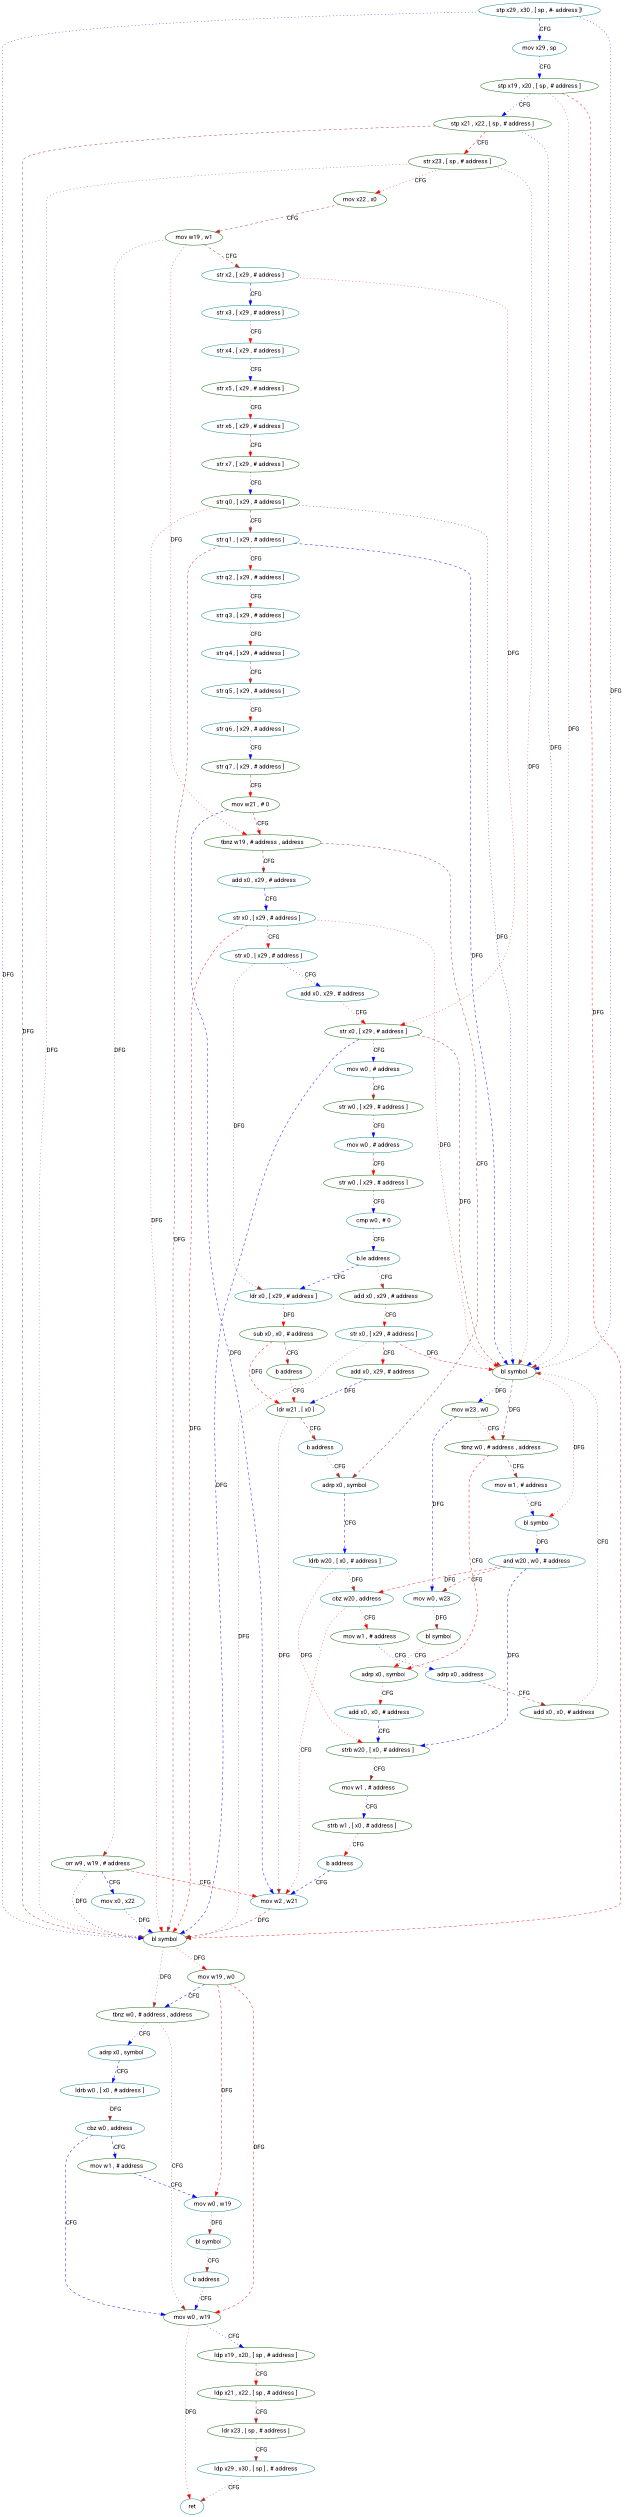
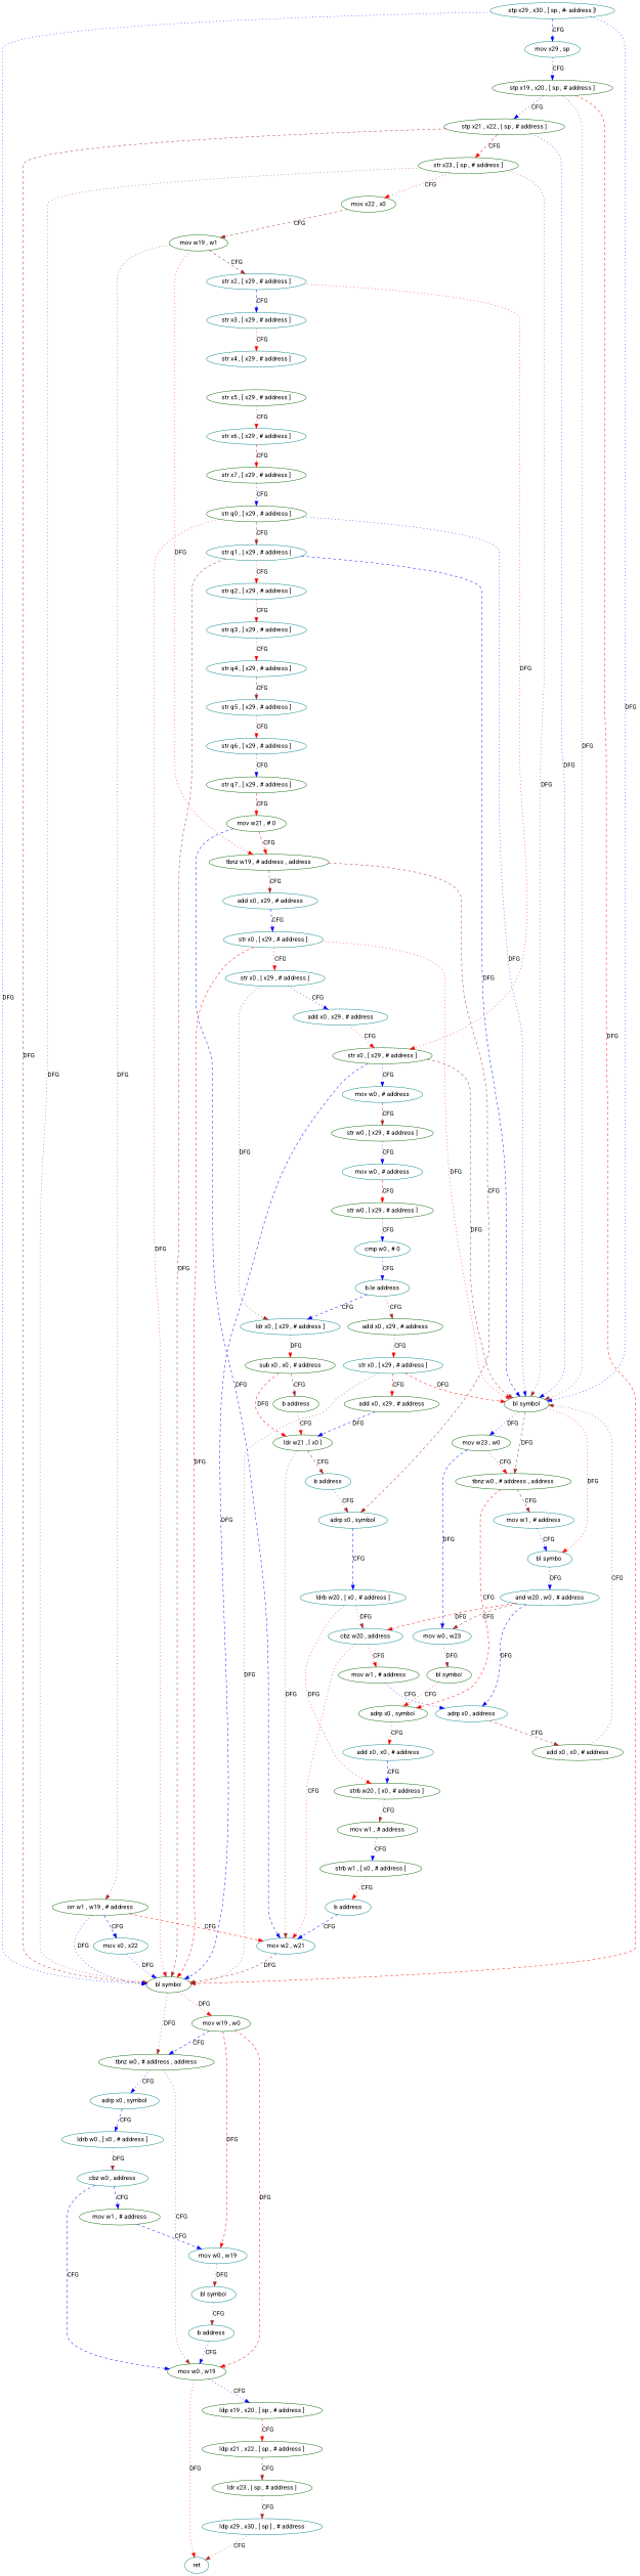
  digraph {
    fontname=Roboto
    node [color=teal fontname=Roboto]
    edge [color=blue fontname=Roboto style=dotted]
    n1 [label="stp x29 , x30 , [ sp , #- address ]!"]
    n2 [label="mov x29 , sp"]
    n3 [color=darkgreen label="bl symbol"]
    n4 [color=darkgreen label="bl symbol"]
    n5 [color=darkgreen label="stp x19 , x20 , [ sp , # address ]"]
    n6 [color=darkgreen label="mov w23 , w0"]
    n7 [color=darkgreen label="tbnz w0 , # address , address"]
    n8 [label="bl symbol"]
    n9 [color=darkgreen label="mov w19 , w0"]
    n10 [color=darkgreen label="tbnz w0 , # address , address"]
    n11 [color=darkgreen label="stp x21 , x22 , [ sp , # address ]"]
    n12 [color=darkgreen label="str x23 , [ sp , # address ]"]
    n13 [color=darkgreen label="mov x22 , x0"]
    n14 [color=darkgreen label="mov w19 , w1"]
    n15 [label="str x2 , [ x29 , # address ]"]
    n16 [color=darkgreen label="tbnz w19 , # address , address"]
-   n17 [color=darkgreen label="orr w9 , w19 , # address"]
+   n17 [color=darkgreen label="orr w1 , w19 , # address"]
    n18 [label="mov x0 , x22"]
    n19 [label="str x3 , [ x29 , # address ]"]
    n20 [color=darkgreen label="str x0 , [ x29 , # address ]"]
    n21 [label="add x0 , x29 , # address"]
    n22 [label="adrp x0 , symbol"]
    n23 [label="mov w2 , w21"]
    n24 [label="str x4 , [ x29 , # address ]"]
    n25 [label="mov w0 , # address"]
    n26 [color=darkgreen label="str x5 , [ x29 , # address ]"]
    n27 [label="str x6 , [ x29 , # address ]"]
    n28 [color=darkgreen label="str x7 , [ x29 , # address ]"]
    n29 [color=darkgreen label="str q0 , [ x29 , # address ]"]
    n30 [label="str q1 , [ x29 , # address ]"]
    n31 [label="str q2 , [ x29 , # address ]"]
    n32 [label="str q3 , [ x29 , # address ]"]
    n33 [label="str q4 , [ x29 , # address ]"]
    n34 [label="str q5 , [ x29 , # address ]"]
    n35 [label="str q6 , [ x29 , # address ]"]
    n36 [color=darkgreen label="str q7 , [ x29 , # address ]"]
    n37 [color=darkgreen label="mov w21 , # 0"]
    n38 [label="str x0 , [ x29 , # address ]"]
    n39 [label="ldrb w20 , [ x0 , # address ]"]
    n40 [label="str x0 , [ x29 , # address ]"]
    n41 [label="cbz w20 , address"]
    n42 [color=darkgreen label="strb w20 , [ x0 , # address ]"]
    n43 [label="add x0 , x29 , # address"]
    n44 [label="ldr x0 , [ x29 , # address ]"]
    n45 [color=darkgreen label="sub x0 , x0 , # address"]
    n46 [color=darkgreen label="str w0 , [ x29 , # address ]"]
    n47 [label="mov w0 , # address"]
    n48 [color=darkgreen label="str w0 , [ x29 , # address ]"]
    n49 [label="cmp w0 , # 0"]
    n50 [label="b.le address"]
    n51 [color=darkgreen label="add x0 , x29 , # address"]
    n52 [label="str x0 , [ x29 , # address ]"]
    n53 [color=darkgreen label="b address"]
    n54 [color=darkgreen label="ldr w21 , [ x0 ]"]
    n55 [color=darkgreen label="add x0 , x29 , # address"]
    n56 [color=darkgreen label="mov w1 , # address"]
    n57 [color=darkgreen label="mov w1 , # address"]
    n58 [label="adrp x0 , address"]
    n59 [color=darkgreen label="add x0 , x0 , # address"]
    n60 [label="b address"]
    n61 [label="mov w0 , w23"]
    n62 [color=darkgreen label="adrp x0 , symbol"]
    n63 [label="mov w1 , # address"]
    n64 [label="and w20 , w0 , # address"]
    n65 [color=darkgreen label="bl symbol"]
    n66 [label="add x0 , x0 , # address"]
    n67 [color=darkgreen label="mov w0 , w19"]
    n68 [label="mov w0 , w19"]
    n69 [label="adrp x0 , symbol"]
    n70 [color=darkgreen label="ldp x19 , x20 , [ sp , # address ]"]
    n71 [label=ret]
    n72 [label="bl symbol"]
    n73 [label="ldrb w0 , [ x0 , # address ]"]
    n74 [color=darkgreen label="ldp x21 , x22 , [ sp , # address ]"]
    n75 [label="cbz w0 , address"]
    n76 [color=darkgreen label="strb w1 , [ x0 , # address ]"]
    n77 [label="b address"]
    n78 [color=darkgreen label="ldr x23 , [ sp , # address ]"]
    n79 [label="ldp x29 , x30 , [ sp ] , # address"]
    n80 [color=darkgreen label="mov w1 , # address"]
    n81 [label="b address"]
    n1 -> n2 [label=CFG style=dashed]
    n1 -> n3 [label=DFG]
    n1 -> n4 [label=DFG]
    n2 -> n5 [label=CFG]
    n3 -> n6 [label=DFG]
    n3 -> n7 [color=brown label=DFG style=dashed]
    n3 -> n8 [color=red label=DFG]
    n4 -> n9 [color=red label=DFG]
    n4 -> n10 [color=brown label=DFG]
    n5 -> n3 [color=brown label=DFG]
    n5 -> n4 [color=red label=DFG style=dashed]
    n5 -> n11 [label=CFG]
    n6 -> n7 [color=red label=CFG]
    n6 -> n61 [label=DFG style=dashed]
    n7 -> n62 [color=red label=CFG style=dashed]
    n7 -> n63 [color=brown label=CFG style=dashed]
    n8 -> n64 [label=DFG]
    n9 -> n10 [label=CFG style=dashed]
    n9 -> n67 [color=red label=DFG style=dashed]
    n9 -> n68 [color=red label=DFG style=dashed]
    n10 -> n67 [color=brown label=CFG]
    n10 -> n69 [label=CFG]
    n11 -> n3 [label=DFG]
    n11 -> n4 [color=brown label=DFG style=dashed]
    n11 -> n12 [color=red label=CFG style=dashed]
    n12 -> n3 [color=brown label=DFG]
    n12 -> n4 [color=brown label=DFG]
    n12 -> n13 [color=red label=CFG]
    n13 -> n14 [color=brown label=CFG style=dashed]
    n14 -> n15 [color=brown label=CFG style=dashed]
    n14 -> n16 [color=red label=DFG]
    n14 -> n17 [color=brown label=DFG]
    n15 -> n19 [label=CFG style=dashed]
    n15 -> n20 [color=red label=DFG]
    n16 -> n21 [color=brown label=CFG style=dashed]
    n16 -> n22 [color=brown label=CFG style=dashed]
    n17 -> n4 [label=DFG]
    n17 -> n18 [label=CFG style=dashed]
    n17 -> n23 [color=red label=CFG style=dashed]
    n18 -> n4 [label=DFG]
    n19 -> n24 [color=red label=CFG]
    n20 -> n3 [color=brown label=DFG style=dashed]
    n20 -> n4 [label=DFG style=dashed]
    n20 -> n25 [label=CFG]
    n21 -> n38 [label=CFG style=dashed]
    n22 -> n39 [label=CFG style=dashed]
    n23 -> n4 [color=brown label=DFG style=dashed]
-   n24 -> n26 [label=CFG]
    n25 -> n46 [color=brown label=CFG style=dashed]
    n26 -> n27 [color=red label=CFG]
    n27 -> n28 [color=red label=CFG style=dashed]
    n28 -> n29 [label=CFG]
    n29 -> n3 [label=DFG]
    n29 -> n4 [color=red label=DFG]
    n29 -> n30 [color=brown label=CFG style=dashed]
    n30 -> n3 [label=DFG style=dashed]
    n30 -> n4 [color=brown label=DFG style=dashed]
    n30 -> n31 [color=red label=CFG]
    n31 -> n32 [color=red label=CFG]
    n32 -> n33 [color=red label=CFG]
    n33 -> n34 [color=brown label=CFG style=dashed]
    n34 -> n35 [color=red label=CFG]
    n35 -> n36 [label=CFG]
    n36 -> n37 [color=red label=CFG style=dashed]
    n37 -> n16 [color=red label=CFG style=dashed]
    n37 -> n23 [label=DFG style=dashed]
    n38 -> n3 [color=red label=DFG]
    n38 -> n4 [color=red label=DFG style=dashed]
    n38 -> n40 [color=red label=CFG]
    n39 -> n41 [color=brown label=DFG]
    n39 -> n42 [color=red label=DFG]
    n40 -> n43 [label=CFG]
    n40 -> n44 [color=brown label=DFG]
    n41 -> n23 [color=red label=CFG]
    n41 -> n56 [color=red label=CFG]
    n42 -> n57 [color=brown label=CFG]
    n43 -> n20 [color=red label=CFG]
    n44 -> n45 [color=red label=DFG]
    n45 -> n53 [color=brown label=CFG style=dashed]
    n45 -> n54 [color=red label=DFG style=dashed]
    n46 -> n47 [label=CFG]
    n47 -> n48 [color=red label=CFG style=dashed]
    n48 -> n49 [label=CFG]
    n49 -> n50 [label=CFG]
    n50 -> n44 [label=CFG style=dashed]
    n50 -> n51 [color=brown label=CFG]
    n51 -> n52 [color=red label=CFG]
    n52 -> n3 [color=red label=DFG style=dashed]
    n52 -> n4 [color=brown label=DFG]
    n52 -> n55 [color=red label=CFG style=dashed]
    n53 -> n54 [color=red label=CFG]
    n54 -> n23 [color=brown label=DFG]
    n54 -> n60 [color=brown label=CFG style=dashed]
    n55 -> n54 [label=DFG style=dashed]
    n56 -> n58 [label=CFG]
    n57 -> n76 [label=CFG]
    n58 -> n59 [color=brown label=CFG style=dashed]
    n59 -> n3 [color=brown label=CFG]
    n60 -> n22 [color=brown label=CFG]
    n61 -> n65 [color=brown label=DFG]
    n62 -> n66 [color=red label=CFG]
    n63 -> n8 [label=CFG]
    n64 -> n41 [color=red label=DFG style=dashed]
-   n64 -> n42 [label=DFG style=dashed]
+   n64 -> n58 [label=DFG style=dashed]
    n64 -> n61 [color=brown label=CFG style=dashed]
    n65 -> n62 [color=red label=CFG]
    n66 -> n42 [label=CFG style=dashed]
    n67 -> n70 [label=CFG]
    n67 -> n71 [color=red label=DFG]
    n68 -> n72 [color=brown label=DFG]
    n69 -> n73 [label=CFG style=dashed]
    n70 -> n74 [color=red label=CFG style=dashed]
    n72 -> n81 [color=brown label=CFG]
    n73 -> n75 [color=brown label=DFG]
    n74 -> n78 [color=brown label=CFG style=dashed]
    n75 -> n67 [label=CFG style=dashed]
    n75 -> n80 [label=CFG style=dashed]
    n76 -> n77 [color=red label=CFG]
    n77 -> n23 [label=CFG style=dashed]
    n78 -> n79 [color=brown label=CFG]
    n79 -> n71 [color=brown label=CFG]
    n80 -> n68 [label=CFG style=dashed]
    n81 -> n67 [label=CFG]
  }
